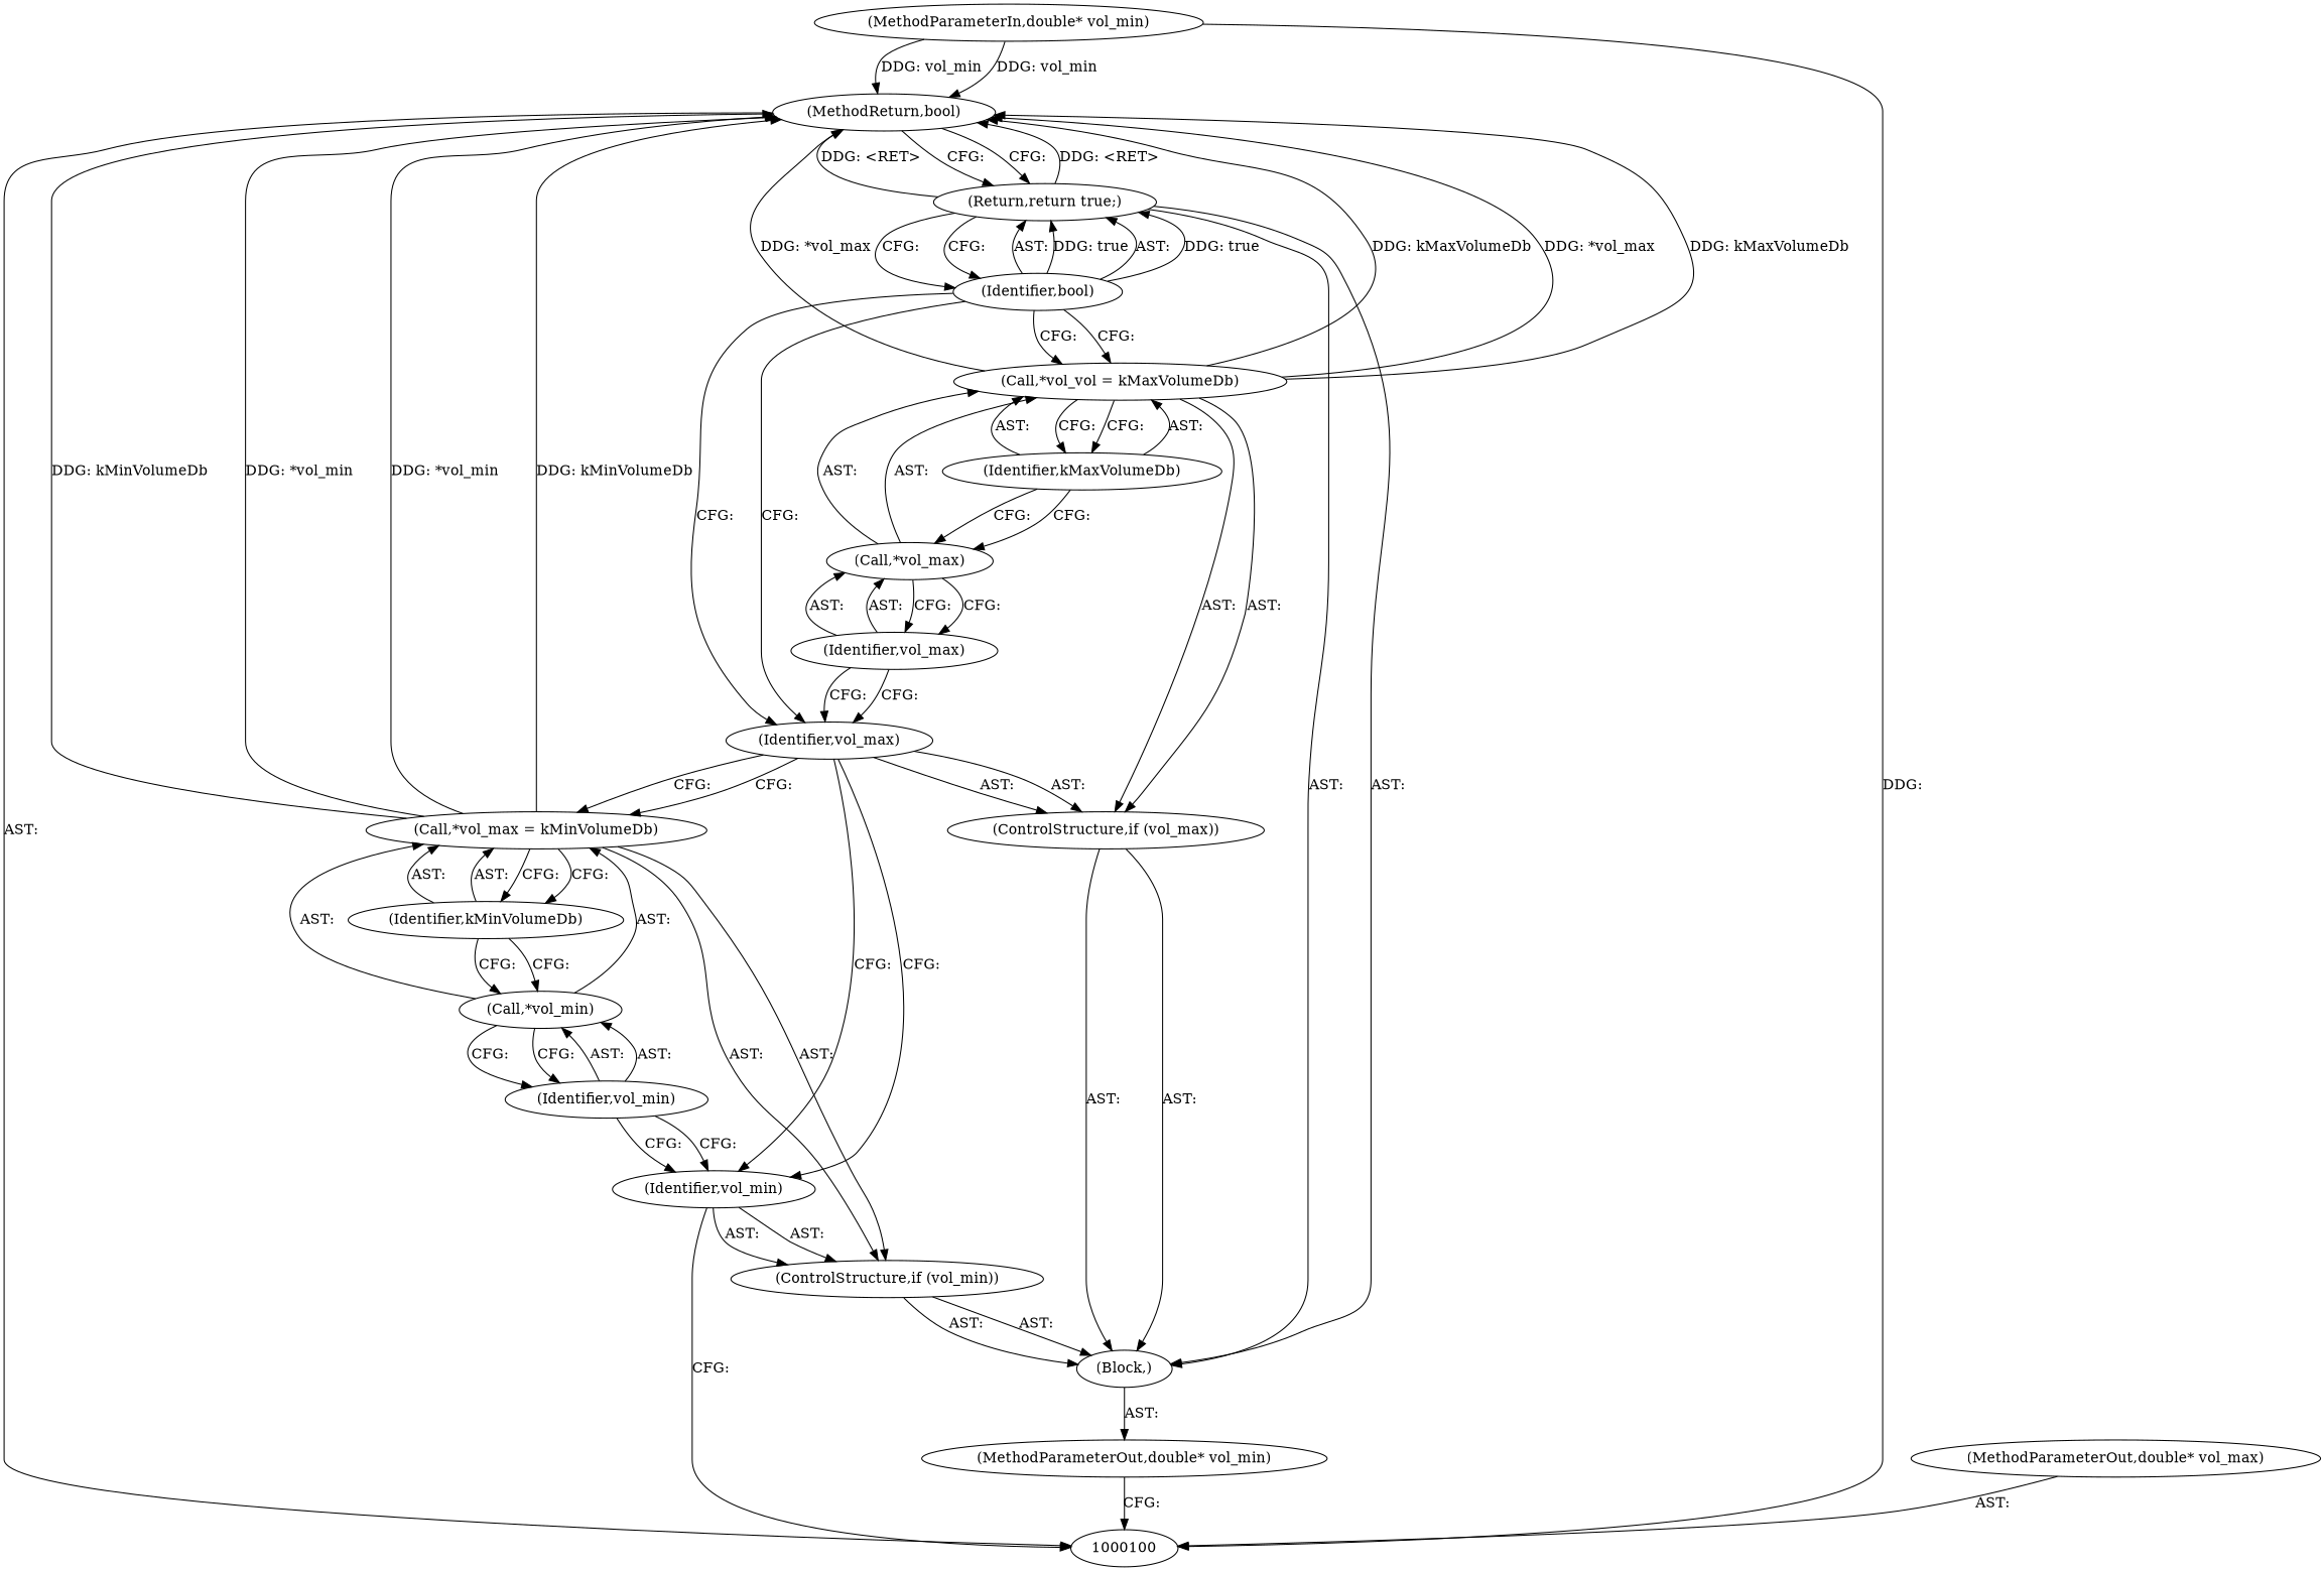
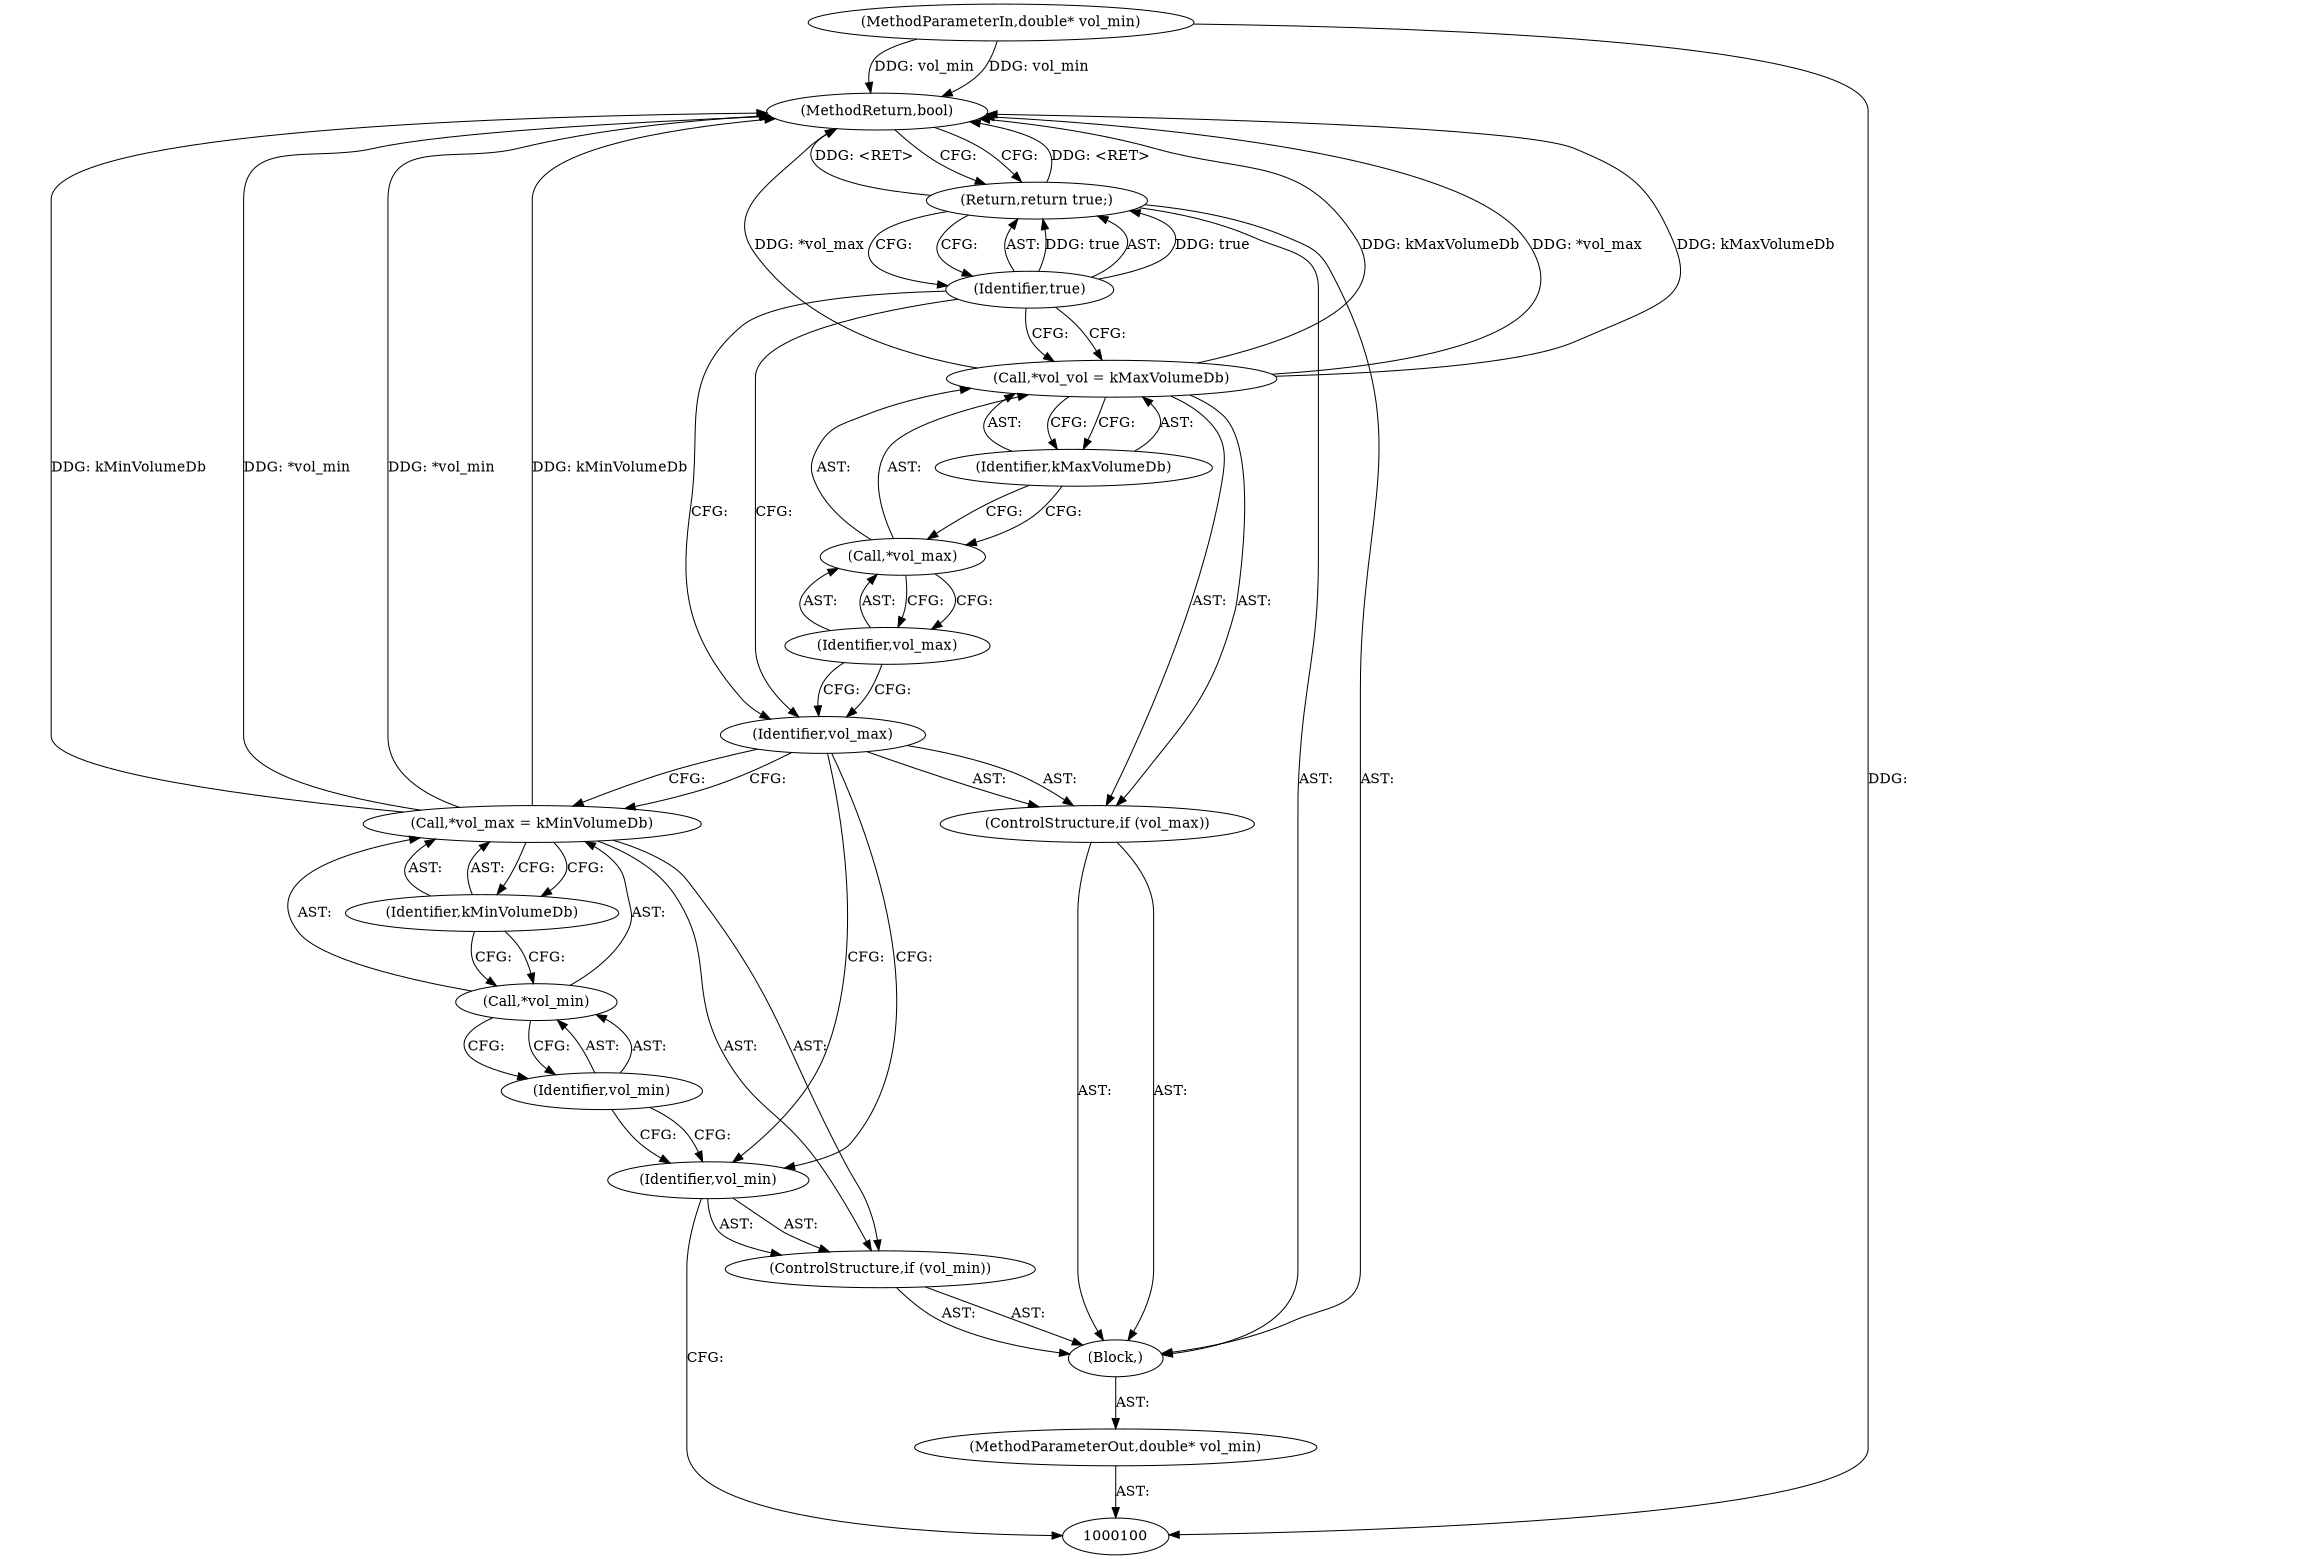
  digraph {
    n1 [label="(MethodReturn,bool)"]
    n2 [label="(Return,return true;)"]
    1000100
    n4 [label="(Block,)"]
-   n5 [label="(Identifier,bool)"]
+   n5 [label="(Identifier,true)"]
    n6 [label="(MethodParameterIn,double* vol_min)"]
    n7 [label="(MethodParameterOut,double* vol_min)"]
-   n8 [label="(MethodParameterOut,double* vol_max)"]
    n9 [label="(ControlStructure,if (vol_min))"]
    n10 [label="(Identifier,vol_min)"]
    n11 [label="(Identifier,kMinVolumeDb)"]
    n12 [label="(Call,*vol_max = kMinVolumeDb)"]
    n13 [label="(Call,*vol_min)"]
    n14 [label="(Identifier,vol_min)"]
    n15 [label="(ControlStructure,if (vol_max))"]
    n16 [label="(Identifier,vol_max)"]
    n17 [label="(Identifier,kMaxVolumeDb)"]
    n18 [label="(Call,*vol_vol = kMaxVolumeDb)"]
    n19 [label="(Call,*vol_max)"]
    n20 [label="(Identifier,vol_max)"]
    n1 -> n2 [label="CFG: "]
    n1 -> n2 [label="CFG: "]
-   n1 -> 1000100 [label="AST: "]
    n2 -> n1 [label="DDG: <RET>"]
    n2 -> n1 [label="DDG: <RET>"]
    n2 -> n4 [label="AST: "]
    n2 -> n4 [label="AST: "]
    n2 -> n5 [label="CFG: "]
    n2 -> n5 [label="CFG: "]
    n4 -> n7 [label="AST: "]
    n5 -> n2 [label="AST: "]
    n5 -> n2 [label="DDG: true"]
    n5 -> n2 [label="AST: "]
    n5 -> n2 [label="DDG: true"]
    n5 -> n16 [label="CFG: "]
    n5 -> n16 [label="CFG: "]
    n5 -> n18 [label="CFG: "]
    n5 -> n18 [label="CFG: "]
    n6 -> n1 [label="DDG: vol_min"]
    n6 -> n1 [label="DDG: vol_min"]
    n6 -> 1000100 [label="DDG: "]
-   n7 -> 1000100 [label="CFG: "]
-   n8 -> 1000100 [label="AST: "]
+   n7 -> 1000100 [label="AST: "]
    n9 -> n4 [label="AST: "]
    n9 -> n4 [label="AST: "]
    n10 -> 1000100 [label="CFG: "]
    n10 -> n9 [label="AST: "]
    n10 -> n9 [label="AST: "]
    n11 -> n12 [label="AST: "]
    n11 -> n12 [label="AST: "]
    n11 -> n13 [label="CFG: "]
    n11 -> n13 [label="CFG: "]
    n12 -> n1 [label="DDG: *vol_min"]
    n12 -> n1 [label="DDG: kMinVolumeDb"]
    n12 -> n1 [label="DDG: *vol_min"]
    n12 -> n1 [label="DDG: kMinVolumeDb"]
    n12 -> n9 [label="AST: "]
    n12 -> n9 [label="AST: "]
    n12 -> n11 [label="CFG: "]
    n12 -> n11 [label="CFG: "]
    n13 -> n12 [label="AST: "]
    n13 -> n12 [label="AST: "]
    n13 -> n14 [label="CFG: "]
    n13 -> n14 [label="CFG: "]
    n14 -> n10 [label="CFG: "]
    n14 -> n10 [label="CFG: "]
    n14 -> n13 [label="AST: "]
    n14 -> n13 [label="AST: "]
    n15 -> n4 [label="AST: "]
    n15 -> n4 [label="AST: "]
    n16 -> n10 [label="CFG: "]
    n16 -> n10 [label="CFG: "]
    n16 -> n12 [label="CFG: "]
    n16 -> n12 [label="CFG: "]
    n16 -> n15 [label="AST: "]
    n16 -> n15 [label="AST: "]
    n17 -> n18 [label="AST: "]
    n17 -> n18 [label="AST: "]
    n17 -> n19 [label="CFG: "]
    n17 -> n19 [label="CFG: "]
    n18 -> n1 [label="DDG: kMaxVolumeDb"]
    n18 -> n1 [label="DDG: *vol_max"]
    n18 -> n1 [label="DDG: kMaxVolumeDb"]
    n18 -> n1 [label="DDG: *vol_max"]
    n18 -> n15 [label="AST: "]
    n18 -> n15 [label="AST: "]
    n18 -> n17 [label="CFG: "]
    n18 -> n17 [label="CFG: "]
    n19 -> n18 [label="AST: "]
    n19 -> n18 [label="AST: "]
    n19 -> n20 [label="CFG: "]
    n19 -> n20 [label="CFG: "]
    n20 -> n16 [label="CFG: "]
    n20 -> n16 [label="CFG: "]
    n20 -> n19 [label="AST: "]
    n20 -> n19 [label="AST: "]
  }
